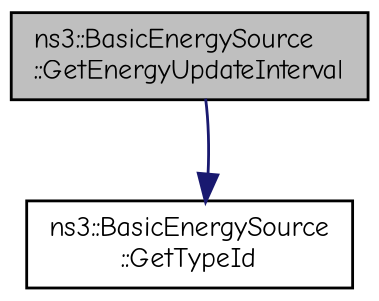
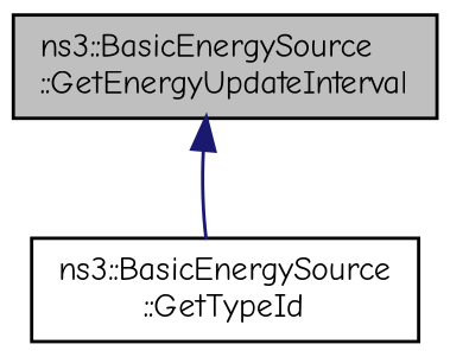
  digraph {
    rankdir=TB
    fontname="Comic Neue"
    node [color=black fontname="Comic Neue" fontsize=10 shape=record style=filled]
    n1 [fillcolor=grey75 fontcolor=black height=0.2 label="ns3::BasicEnergySource\l::GetEnergyUpdateInterval" width=0.4]
    n2 [fillcolor=white height=0.2 label="ns3::BasicEnergySource\l::GetTypeId" width=0.4]
-   n2 -> n1 [color=midnightblue dir=back fontname="Comic Neue" fontsize=10 labelfontname=Helvetica labelfontsize=10 style=solid]
+   n1 -> n2 [color=midnightblue dir=back fontname="Comic Neue" fontsize=10 labelfontname=Helvetica labelfontsize=10 style=solid]
  }
